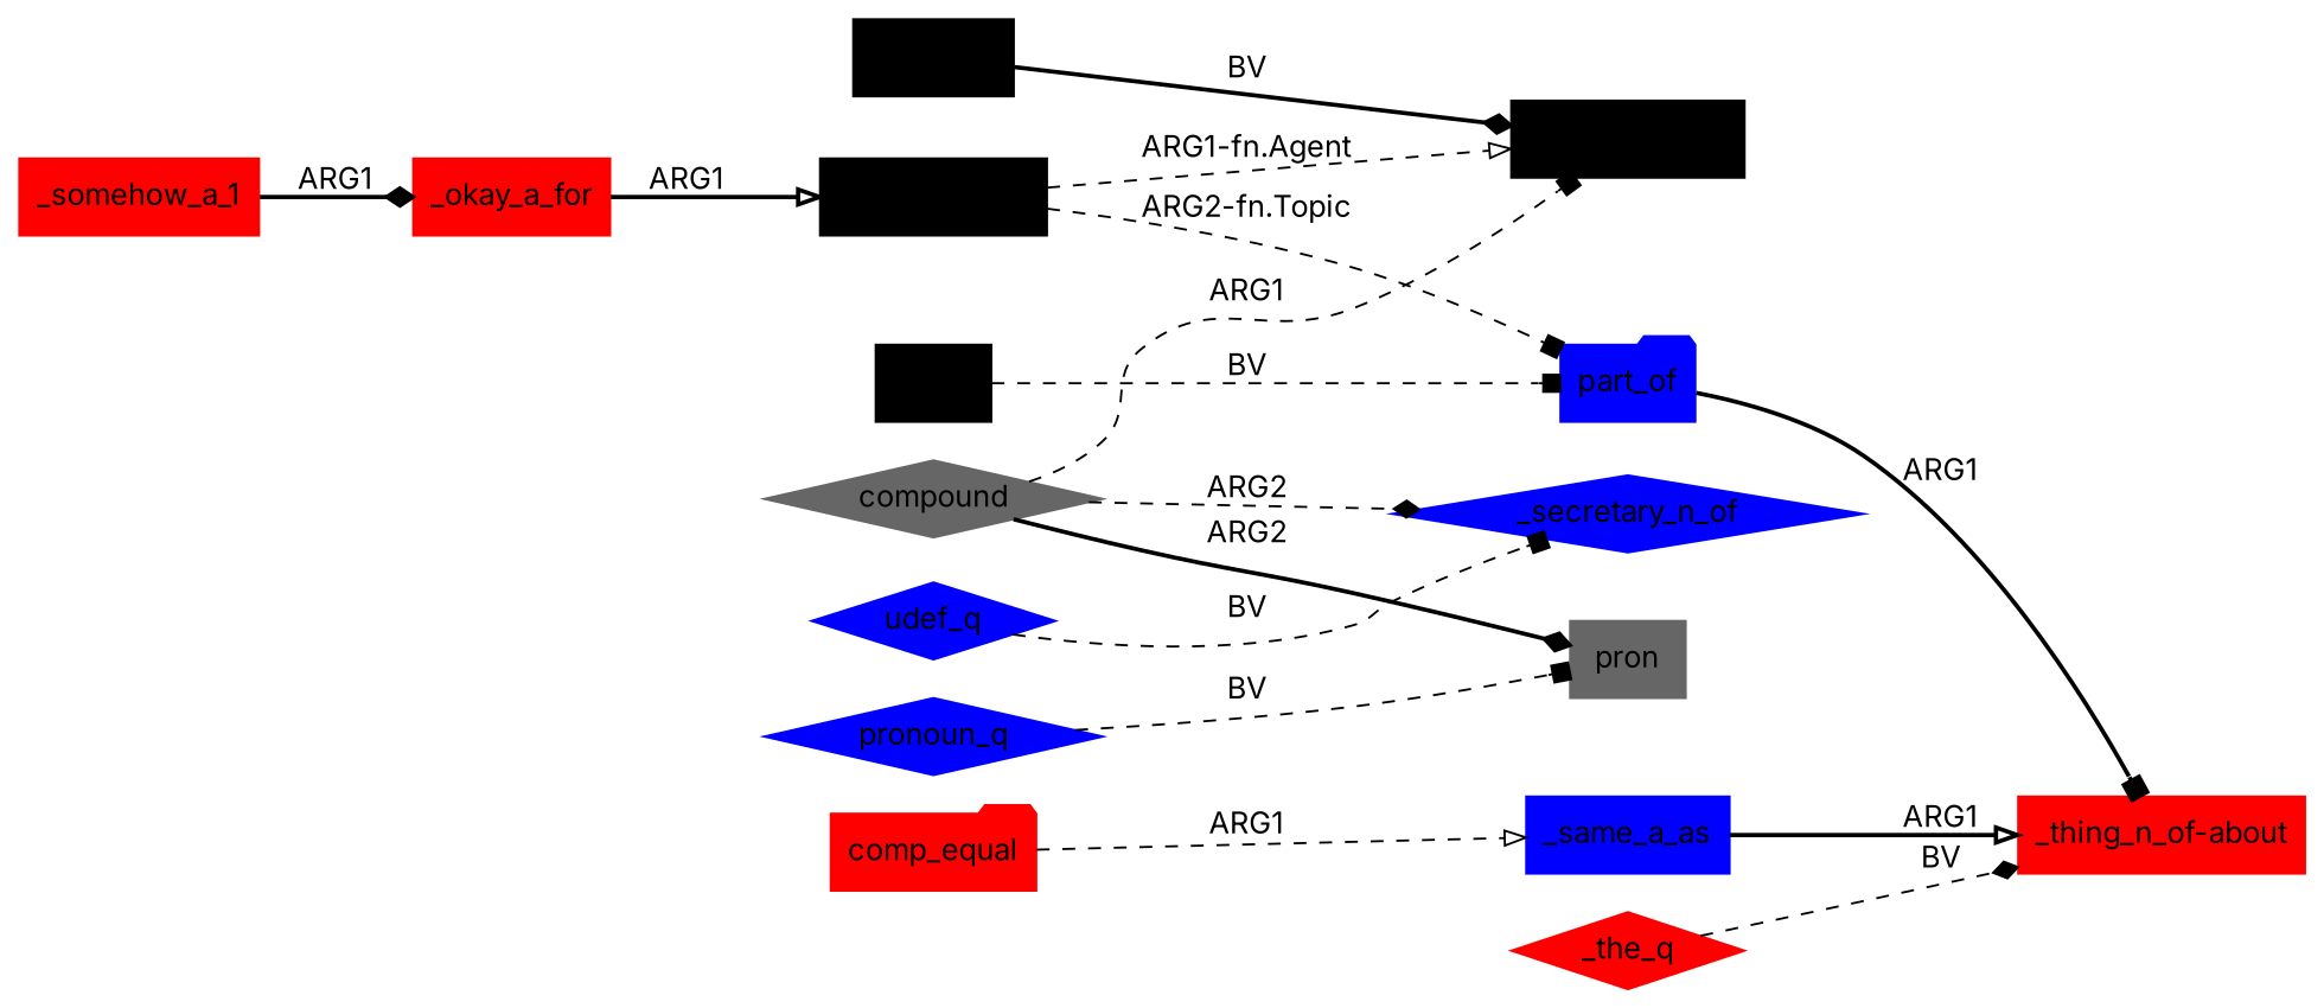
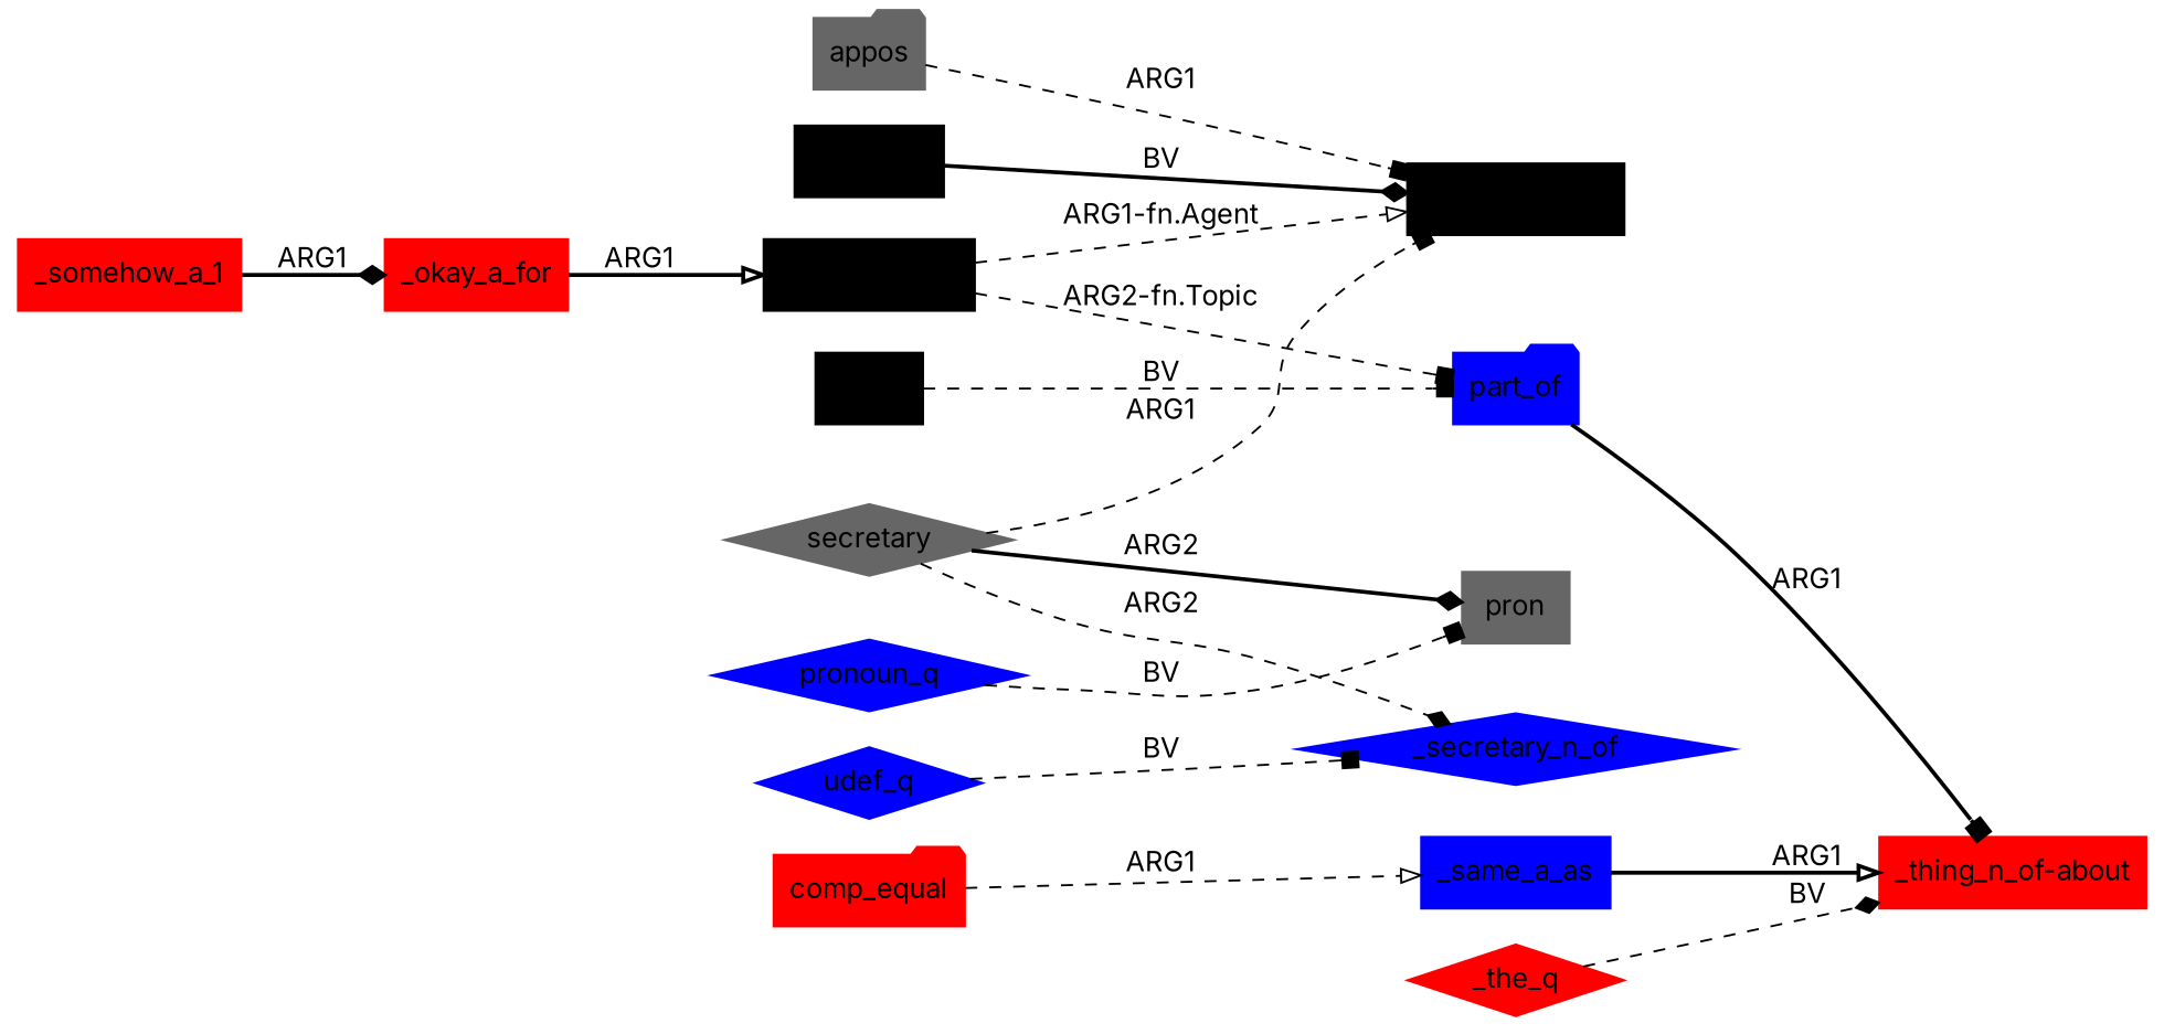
  digraph {
    fontname=Inter
    rankdir=LR
    node [color=red fontname=Inter shape=box style=filled]
    edge [arrowhead=box fontname=Inter style=dashed]
    _somehow_a_1
    _okay_a_for
    "_say_v_1-fn.IN" [color=black]
    "named(Baker)" [color=black]
    part_of [color=blue shape=folder]
-   compound [color=gray40 shape=diamond]
+   compound [color=gray40 shape=diamond label=secretary]
    _secretary_n_of [color=blue shape=diamond]
    pron [color=gray40]
    udef_q [color=blue shape=diamond]
    comp_equal [shape=folder]
    _same_a_as [color=blue]
    "_thing_n_of-about"
+   appos [color=gray40 shape=folder]
    _all_q [color=black]
    _the_q [shape=diamond]
    proper_q [color=black]
    pronoun_q [color=blue shape=diamond]
    _somehow_a_1 -> _okay_a_for [arrowhead=diamond label=ARG1 style=bold]
    _okay_a_for -> "_say_v_1-fn.IN" [arrowhead=onormal label=ARG1 style=bold]
    "_say_v_1-fn.IN" -> "named(Baker)" [arrowhead=onormal label="ARG1-fn.Agent"]
    "_say_v_1-fn.IN" -> part_of [label="ARG2-fn.Topic"]
    part_of -> "_thing_n_of-about" [label=ARG1 style=bold]
    compound -> "named(Baker)" [label=ARG1]
    compound -> _secretary_n_of [arrowhead=diamond label=ARG2]
    compound -> pron [arrowhead=diamond label=ARG2 style=bold]
    udef_q -> _secretary_n_of [label=BV]
    comp_equal -> _same_a_as [arrowhead=onormal label=ARG1]
    _same_a_as -> "_thing_n_of-about" [arrowhead=onormal label=ARG1 style=bold]
+   appos -> "named(Baker)" [label=ARG1]
    _all_q -> part_of [label=BV]
    _the_q -> "_thing_n_of-about" [arrowhead=diamond label=BV]
    proper_q -> "named(Baker)" [arrowhead=diamond label=BV style=bold]
    pronoun_q -> pron [label=BV]
  }
